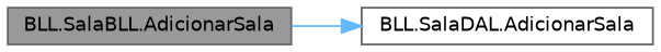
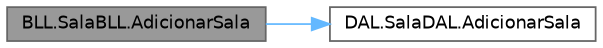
  digraph {
    rankdir=LR
    node [fontname=Helvetica fontsize=10 shape=box style=filled]
    n1 [color=gray40 fillcolor=grey60 fontcolor=black height=0.2 label="BLL.SalaBLL.AdicionarSala" width=0.4]
-   n2 [color=grey40 fillcolor=white height=0.2 label="BLL.SalaDAL.AdicionarSala" width=0.4]
+   n2 [color=grey40 fillcolor=white height=0.2 label="DAL.SalaDAL.AdicionarSala" width=0.4]
    n1 -> n2 [color=steelblue1 fontname=Helvetica fontsize=10 labelfontname=Helvetica labelfontsize=10 style=solid]
  }
